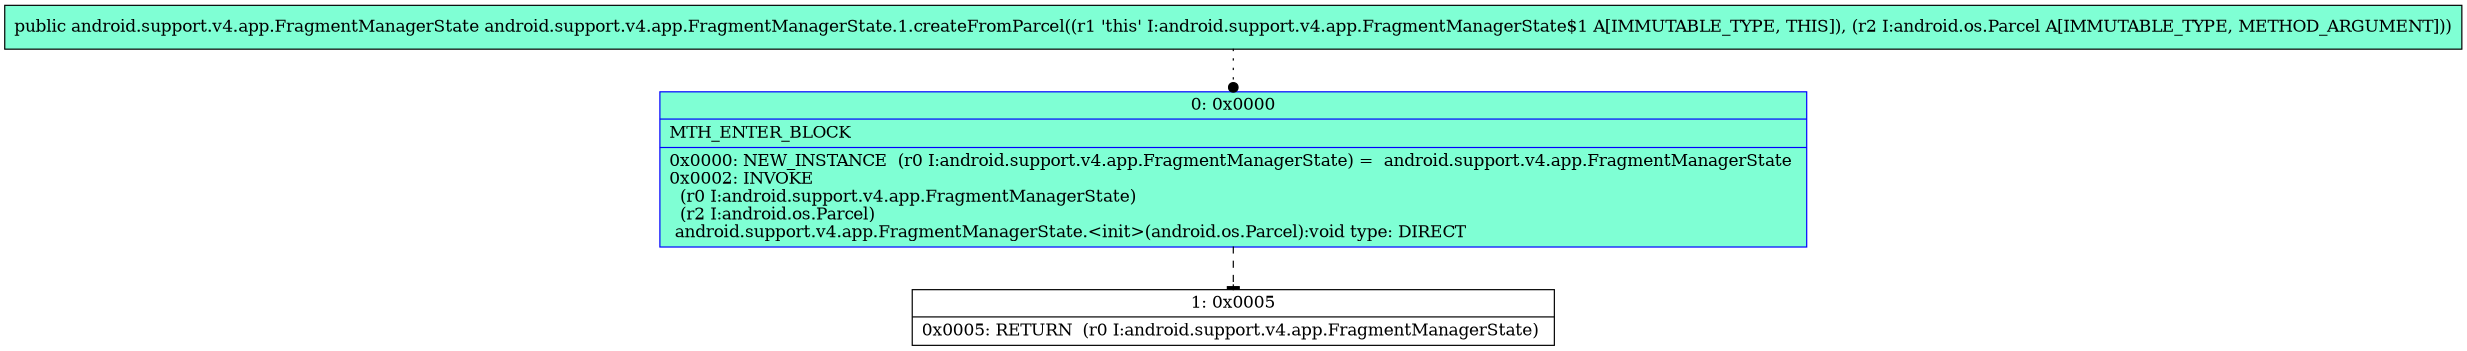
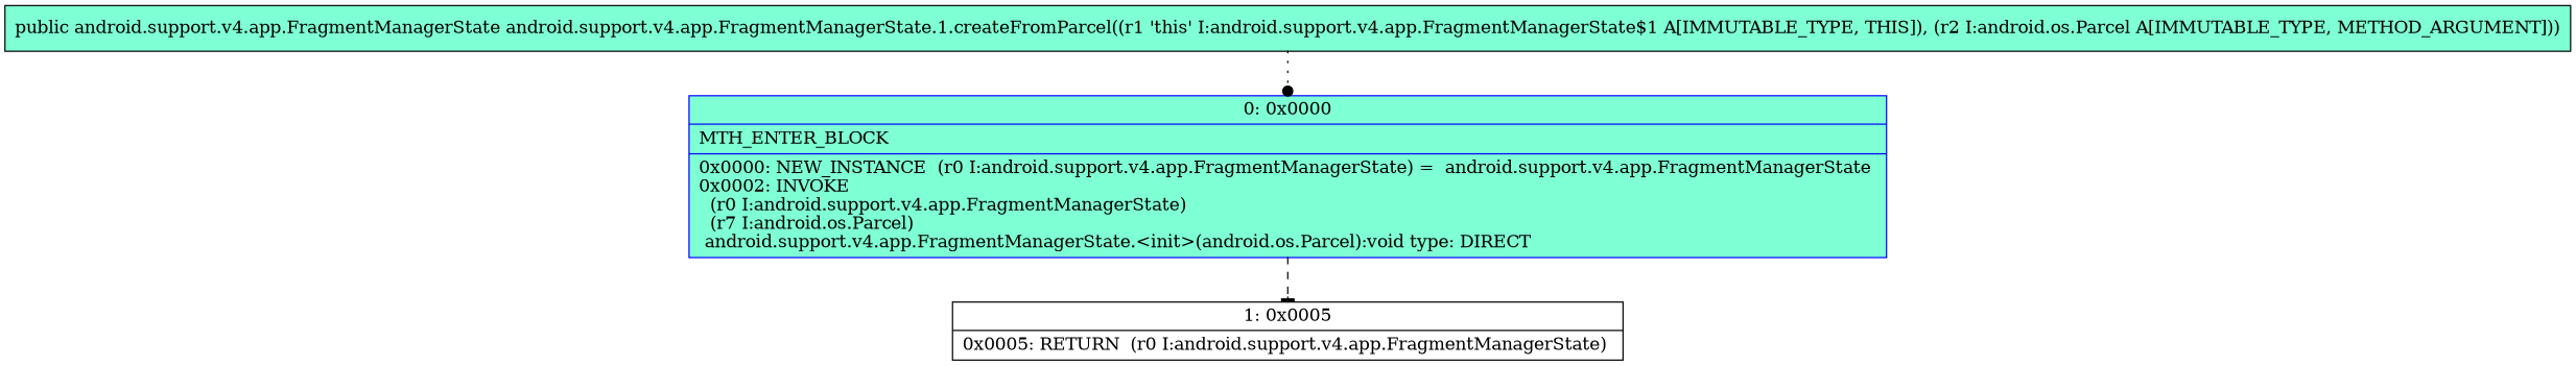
  digraph {
    node [shape=record style=filled fillcolor=aquamarine color=black]
-   n1 [label="{0\:\ 0x0000|MTH_ENTER_BLOCK\l|0x0000: NEW_INSTANCE  (r0 I:android.support.v4.app.FragmentManagerState) =  android.support.v4.app.FragmentManagerState \l0x0002: INVOKE  \l  (r0 I:android.support.v4.app.FragmentManagerState)\l  (r2 I:android.os.Parcel)\l android.support.v4.app.FragmentManagerState.\<init\>(android.os.Parcel):void type: DIRECT \l}" color=blue]
+   n1 [label="{0\:\ 0x0000|MTH_ENTER_BLOCK\l|0x0000: NEW_INSTANCE  (r0 I:android.support.v4.app.FragmentManagerState) =  android.support.v4.app.FragmentManagerState \l0x0002: INVOKE  \l  (r0 I:android.support.v4.app.FragmentManagerState)\l  (r7 I:android.os.Parcel)\l android.support.v4.app.FragmentManagerState.\<init\>(android.os.Parcel):void type: DIRECT \l}" color=blue]
    n2 [label="{1\:\ 0x0005|0x0005: RETURN  (r0 I:android.support.v4.app.FragmentManagerState) \l}" fillcolor=white]
    n3 [label="{public android.support.v4.app.FragmentManagerState android.support.v4.app.FragmentManagerState.1.createFromParcel((r1 'this' I:android.support.v4.app.FragmentManagerState$1 A[IMMUTABLE_TYPE, THIS]), (r2 I:android.os.Parcel A[IMMUTABLE_TYPE, METHOD_ARGUMENT])) }"]
    n1 -> n2 [style=dashed arrowhead=tee]
    n3 -> n1 [style=dotted arrowhead=dot]
  }
